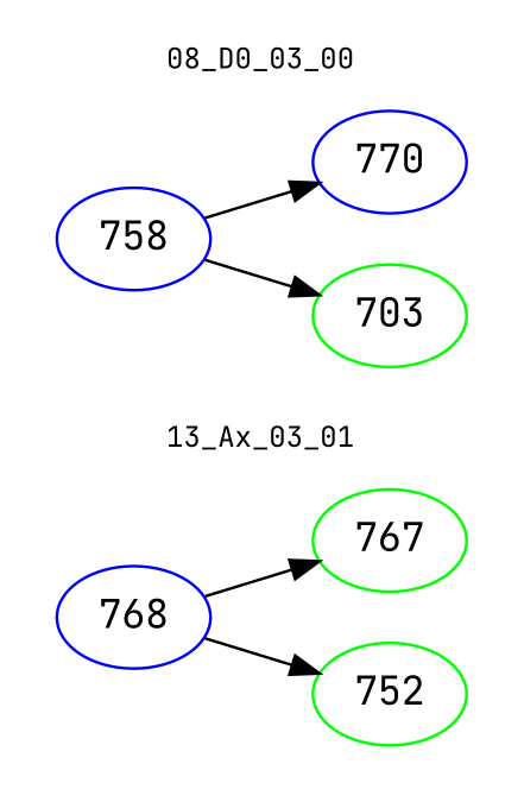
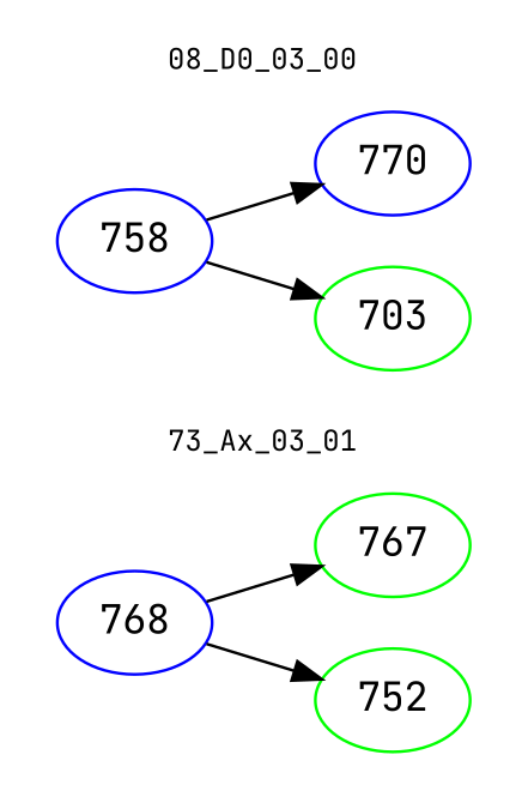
  digraph {
    fontname="JetBrains Mono"
    rankdir=LR
    node [color=blue fontname="JetBrains Mono"]
    edge [color=black fontname="JetBrains Mono"]
    n1 [label=768]
    n2 [color=green label=752]
    n3 [color=green label=767]
    n4 [label=758]
    n5 [color=green label=703]
    n6 [label=770]
    subgraph cluster_1 {
      color=white
      fontsize=10
-     label="13_Ax_03_01"
+     label="73_Ax_03_01"
      n1
      n2
      n3
    }
    subgraph cluster_2 {
      color=white
      fontsize=10
      label="08_D0_03_00"
      n4
      n5
      n6
    }
    n1 -> n2
    n1 -> n3
    n4 -> n5
    n4 -> n6
  }
